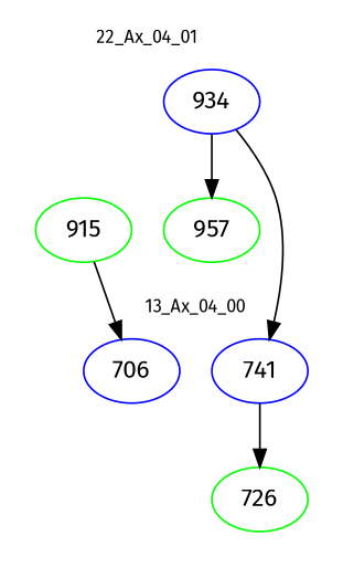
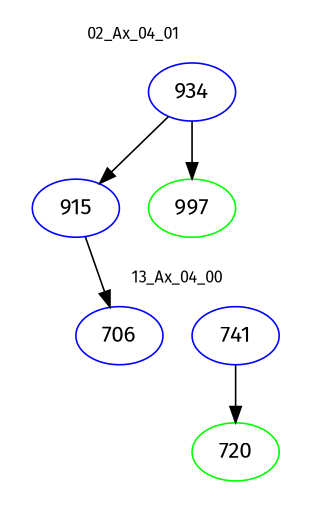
  digraph {
    fontname="Fira Sans"
    node [color=blue fontname="Fira Sans"]
    edge [color=black fontname="Fira Sans"]
    n1 [label=741]
    n2 [label=706]
-   n3 [color=green label=726]
+   n3 [color=green label=720]
    n4 [label=934]
-   n5 [color=green label=915]
-   n6 [color=green label=957]
+   n5 [label=915]
+   n6 [color=green label=997]
    subgraph cluster_1 {
      color=white
      fontsize=10
      label="13_Ax_04_00"
      n1
      n2
      n3
    }
    subgraph cluster_2 {
      color=white
      fontsize=10
-     label="22_Ax_04_01"
+     label="02_Ax_04_01"
      n4
      n5
      n6
    }
    n1 -> n3
-   n4 -> n1
+   n4 -> n5
    n4 -> n6
    n5 -> n2
  }
